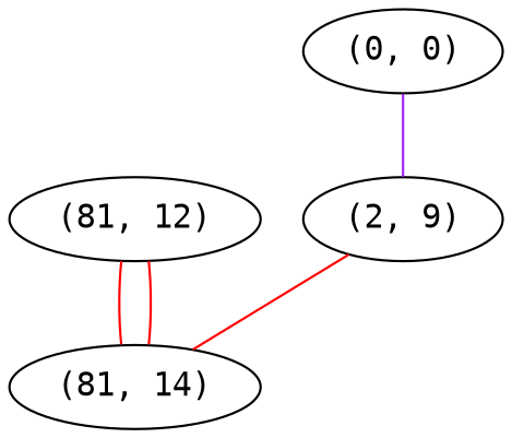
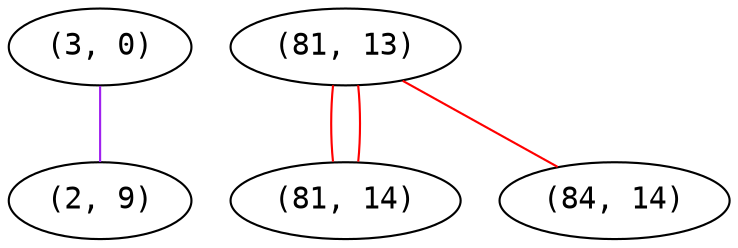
  graph {
    fontname="DejaVu Sans Mono"
    node [fontname="DejaVu Sans Mono"]
    edge [color=red fontname="DejaVu Sans Mono" weight=1]
    n1 [label="(2, 9)"]
-   "(0, 0)"
+   "(0, 0)" [label="(3, 0)"]
    "(81, 14)"
-   "(81, 13)" [label="(81, 12)"]
-   n1 -- "(81, 14)"
+   "(81, 13)"
+   "(84, 14)"
    "(0, 0)" -- n1 [color=purple weight=4]
    "(81, 13)" -- "(81, 14)"
    "(81, 13)" -- "(81, 14)"
+   "(81, 13)" -- "(84, 14)"
  }
